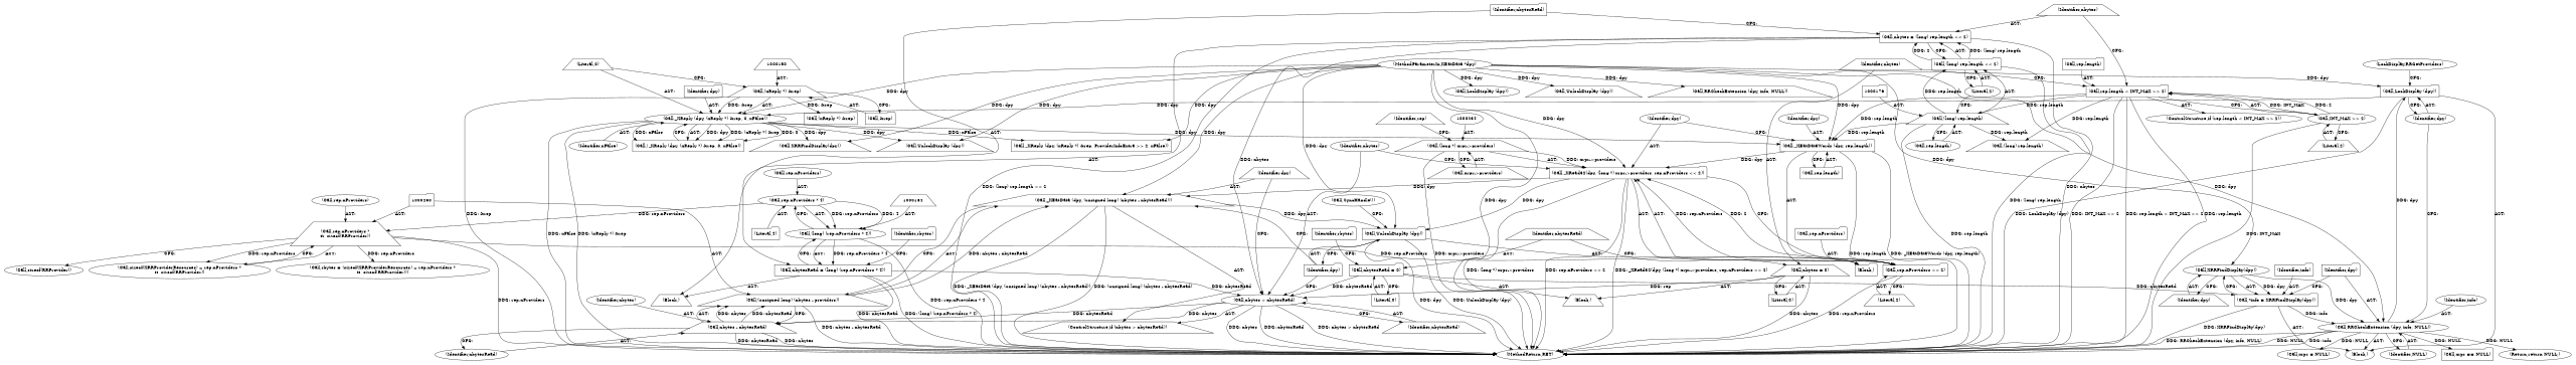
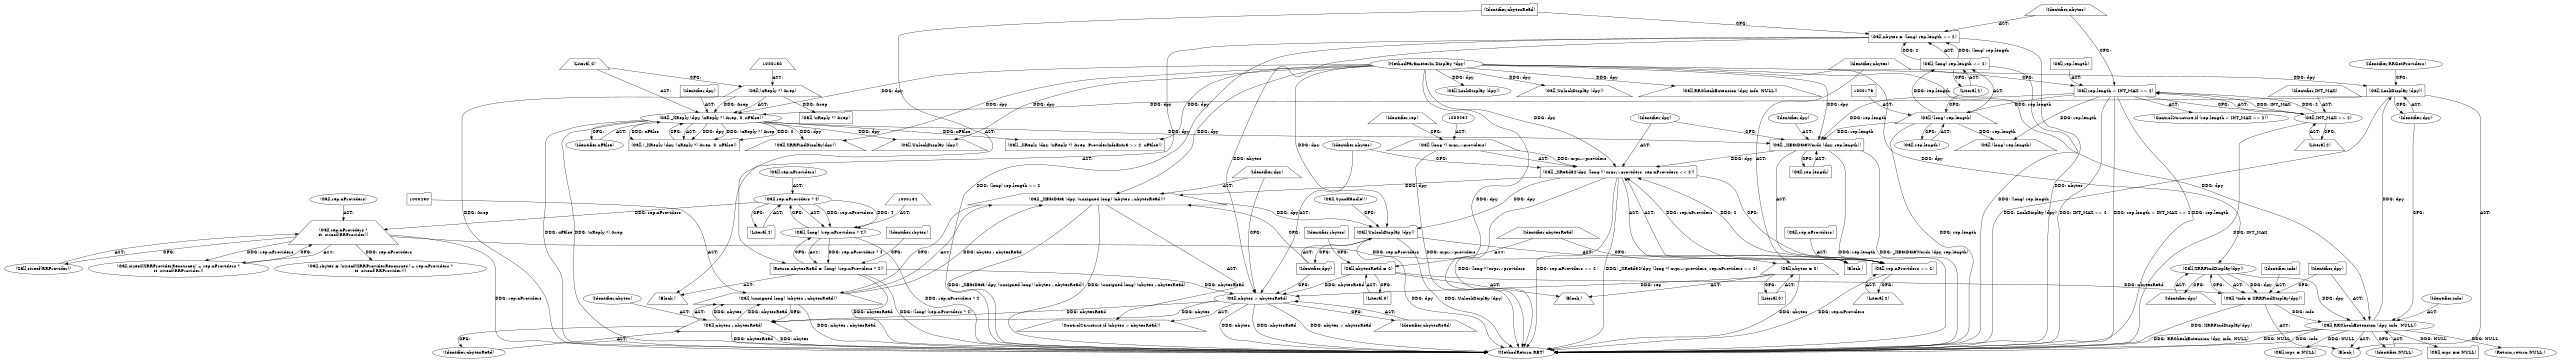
  digraph {
    node [shape=ellipse]
    n1 [label="(Call,_XEatData (dpy, (unsigned long) (nbytes - nbytesRead)))" shape=trapezium]
-   n2 [label="(Call,(unsigned long) (nbytes - providers))" shape=trapezium]
+   n2 [label="(Call,(unsigned long) (nbytes - nbytesRead))" shape=trapezium]
    n3 [label="(Call,UnlockDisplay (dpy))" shape=folder]
    n4 [label="(MethodReturn,RET)"]
    n5 [label="(ControlStructure,if (nbytes > nbytesRead))" shape=trapezium]
    n6 [label="(Call,nbytes - nbytesRead)" shape=trapezium]
    n7 [label="(Block,)" shape=folder]
    n8 [label="(Identifier,dpy)" shape=folder]
    n9 [label="(Call,_XRead32(dpy, (long *) xrpr->providers, rep.nProviders << 2))" shape=folder]
    n10 [label="(Call,rep.nProviders << 2)" shape=folder]
    n11 [label="(Literal,2)" shape=trapezium]
    n12 [label="(Call,_XEatDataWords (dpy, rep.length))" shape=folder]
    n13 [label="(Call,rep.length)" shape=folder]
    n14 [label="(Call,_XReply (dpy, (xReply *) &rep, 0, xFalse))"]
    n15 [label="(Call,UnlockDisplay (dpy))" shape=trapezium]
    n16 [label="(Identifier,xFalse)"]
    n17 [label="(Call,_XReply (dpy, (xReply *) &rep, ProviderInfoExtra >> 2, xFalse))" shape=folder]
    n18 [label="(Call,XRRFindDisplay(dpy))" shape=trapezium]
    n19 [label="(Call,!_XReply (dpy, (xReply *) &rep, 0, xFalse))" shape=folder]
    n20 [label="(Call,LockDisplay (dpy))" shape=folder]
    n21 [label="(Identifier,dpy)"]
    n22 [label="(Block,)"]
    n23 [label="(Call,RRCheckExtension (dpy, info, NULL))"]
    n24 [label="(Call,xrpr == NULL)" shape=folder]
    n25 [label="(Return,return NULL;)"]
    n26 [label="(Call,xrpr = NULL)"]
    n27 [label="(Identifier,NULL)"]
    n28 [label="(Call,XRRFindDisplay(dpy))"]
    n29 [label="(Call,*info = XRRFindDisplay(dpy))" shape=folder]
    n30 [label="(Identifier,dpy)" shape=trapezium]
-   n31 [label="(MethodParameterIn,XEatData *dpy)"]
+   n31 [label="(MethodParameterIn,Display *dpy)"]
    n32 [label="(Call,LockDisplay (dpy))"]
    n33 [label="(Call,UnlockDisplay (dpy))" shape=trapezium]
    n34 [label="(Call,RRCheckExtension (dpy, info, NULL))" shape=trapezium]
    n35 [label="(Call,(xReply *) &rep)" shape=trapezium]
-   n36 [label="(Call,&rep)" shape=folder]
    n37 [label="(Call,(xReply *) &rep)" shape=folder]
    n38 [label="(Call,(long) rep.length)" shape=trapezium]
    n39 [label="(Call,(long) rep.length << 2)" shape=folder]
    n40 [label="(Call,rep.length)"]
    n41 [label="(Call,(long) rep.length)" shape=trapezium]
    n42 [label="(Call,nbytes = (long) rep.length << 2)" shape=folder]
    n43 [label="(Literal,2)"]
    n44 [label="(Call,rep.length < INT_MAX >> 2)" shape=folder]
    n45 [label="(Call,INT_MAX >> 2)"]
    n46 [label="(ControlStructure,if (rep.length < INT_MAX >> 2))"]
    n47 [label="(Literal,2)" shape=trapezium]
    n48 [label="(Call,(long *) xrpr->providers)" shape=trapezium]
-   n49 [label="(Call,xrpr->providers)" shape=trapezium]
    n50 [label="(Call,rep.nProviders *\n\t\t  sizeof(RRProvider))" shape=trapezium]
    n51 [label="(Call,sizeof(RRProvider))"]
    n52 [label="(Call,sizeof(XRRProviderResources) + rep.nProviders *\n\t\t  sizeof(RRProvider))"]
    n53 [label="(Call,rbytes = (sizeof(XRRProviderResources) + rep.nProviders *\n\t\t  sizeof(RRProvider)))"]
    n54 [label="(Call,rep.nProviders * 4)"]
    n55 [label="(Call,(long) (rep.nProviders * 4))"]
    n56 [label="(Literal,4)" shape=folder]
-   n57 [label="(Call,nbytesRead = (long) (rep.nProviders * 4))" shape=folder]
+   n57 [label="(Return,nbytesRead = (long) (rep.nProviders * 4))" shape=folder]
    n58 [label="(Identifier,nbytesRead)"]
    n59 [label="(Call,nbytes > nbytesRead)"]
    n60 [label="(Identifier,nbytesRead)" shape=trapezium]
    n61 [label="(Call,nbytes = 0)" shape=trapezium]
    n62 [label="(Literal,0)" shape=folder]
    n63 [label="(Block,)" shape=trapezium]
    n64 [label="(Block,)" shape=trapezium]
    n65 [label="(Call,nbytesRead = 0)" shape=folder]
    n66 [label="(Literal,0)" shape=folder]
    n67 [label="(Identifier,nbytes)"]
    n68 [label="(Identifier,rbytes)" shape=folder]
    n69 [label="(Identifier,nbytesRead)" shape=trapezium]
    n70 [label="(Identifier,dpy)"]
    n71 [label="(Call,rep.length)" shape=folder]
    n72 [label="(Call,rep.nProviders)"]
    n73 [label="(Call,rep.nProviders)" shape=folder]
    n74 [label="(Call,rep.nProviders)"]
    n75 [label="(Identifier,dpy)" shape=folder]
    n76 [label="(Identifier,dpy)" shape=folder]
    n77 [label="(Identifier,nbytesRead)" shape=folder]
    n78 [label="(Identifier,info)"]
    n79 [label="(Identifier,rep)" shape=trapezium]
+   n80 [label="(Identifier,INT_MAX)" shape=trapezium]
    n81 [label="(Call,SyncHandle())"]
    n82 [label="(Literal,0)" shape=trapezium]
-   n83 [label="(LockDisplay,RRGetProviders)"]
+   n83 [label="(Identifier,RRGetProviders)"]
    n84 [label="(Identifier,dpy)" shape=trapezium]
    n85 [label="(Identifier,info)" shape=folder]
    n86 [label="(Identifier,rbytes)" shape=folder]
    n87 [label="(Identifier,nbytes)" shape=trapezium]
    n88 [label="(Identifier,nbytes)" shape=trapezium]
    n89 [label="(Identifier,dpy)"]
    n90 [label="(Identifier,nbytes)"]
    1000150 [shape=trapezium]
    1000176 [shape=folder]
    1000234
    1000250 [shape=folder]
    1000184 [shape=trapezium]
    n1 -> n2 [label="CFG: "]
    n1 -> n3 [label="DDG: dpy"]
    n1 -> n4 [label="DDG: _XEatData (dpy, (unsigned long) (nbytes - nbytesRead))"]
    n1 -> n4 [label="DDG: (unsigned long) (nbytes - nbytesRead)"]
    n1 -> n5 [label="AST: "]
    n2 -> n1 [label="AST: "]
    n2 -> n1 [label="DDG: nbytes - nbytesRead"]
    n2 -> n4 [label="DDG: nbytes - nbytesRead"]
    n2 -> n6 [label="CFG: "]
    n3 -> n4 [label="DDG: dpy"]
    n3 -> n4 [label="DDG: UnlockDisplay (dpy)"]
    n3 -> n7 [label="AST: "]
    n3 -> n8 [label="CFG: "]
    n6 -> n2 [label="AST: "]
    n6 -> n2 [label="DDG: nbytes"]
    n6 -> n2 [label="DDG: nbytesRead"]
    n6 -> n4 [label="DDG: nbytesRead"]
    n6 -> n4 [label="DDG: nbytes"]
    n6 -> n58 [label="CFG: "]
    n8 -> n1 [label="CFG: "]
    n8 -> n3 [label="AST: "]
    n8 -> n59 [label="CFG: "]
    n9 -> n1 [label="DDG: dpy"]
    n9 -> n3 [label="DDG: dpy"]
    n9 -> n4 [label="DDG: (long *) xrpr->providers"]
    n9 -> n4 [label="DDG: rep.nProviders << 2"]
    n9 -> n4 [label="DDG: _XRead32(dpy, (long *) xrpr->providers, rep.nProviders << 2)"]
    n9 -> n7 [label="AST: "]
    n9 -> n10 [label="CFG: "]
    n10 -> n4 [label="DDG: rep.nProviders"]
    n10 -> n9 [label="AST: "]
    n10 -> n9 [label="DDG: rep.nProviders"]
    n10 -> n9 [label="DDG: 2"]
    n10 -> n11 [label="CFG: "]
    n11 -> n10 [label="AST: "]
    n12 -> n4 [label="DDG: _XEatDataWords (dpy, rep.length)"]
    n12 -> n4 [label="DDG: rep.length"]
    n12 -> n7 [label="AST: "]
    n12 -> n9 [label="DDG: dpy"]
    n12 -> n13 [label="CFG: "]
    n13 -> n12 [label="AST: "]
    n14 -> n4 [label="DDG: (xReply *) &rep"]
    n14 -> n4 [label="DDG: xFalse"]
    n14 -> n12 [label="DDG: dpy"]
    n14 -> n15 [label="DDG: dpy"]
+   n14 -> n16 [label="CFG: "]
    n14 -> n17 [label="DDG: xFalse"]
    n14 -> n18 [label="DDG: dpy"]
    n14 -> n19 [label="AST: "]
    n14 -> n19 [label="DDG: dpy"]
    n14 -> n19 [label="DDG: (xReply *) &rep"]
    n14 -> n19 [label="DDG: 0"]
    n14 -> n19 [label="DDG: xFalse"]
    n16 -> n14 [label="AST: "]
    n19 -> n14 [label="CFG: "]
    n20 -> n4 [label="DDG: LockDisplay (dpy)"]
    n20 -> n14 [label="DDG: dpy"]
    n20 -> n21 [label="CFG: "]
    n20 -> n22 [label="AST: "]
    n21 -> n20 [label="AST: "]
    n21 -> n23 [label="CFG: "]
    n23 -> n4 [label="DDG: RRCheckExtension (dpy, info, NULL)"]
    n23 -> n4 [label="DDG: NULL"]
    n23 -> n4 [label="DDG: info"]
    n23 -> n20 [label="DDG: dpy"]
    n23 -> n22 [label="AST: "]
    n23 -> n24 [label="DDG: NULL"]
    n23 -> n25 [label="DDG: NULL"]
    n23 -> n26 [label="DDG: NULL"]
    n23 -> n27 [label="CFG: "]
    n27 -> n23 [label="AST: "]
    n28 -> n23 [label="DDG: dpy"]
    n28 -> n29 [label="AST: "]
    n28 -> n29 [label="DDG: dpy"]
    n28 -> n30 [label="CFG: "]
    n29 -> n4 [label="DDG: XRRFindDisplay(dpy)"]
    n29 -> n22 [label="AST: "]
    n29 -> n23 [label="DDG: info"]
    n29 -> n28 [label="CFG: "]
    n30 -> n28 [label="AST: "]
    n31 -> n1 [label="DDG: dpy"]
    n31 -> n3 [label="DDG: dpy"]
    n31 -> n4 [label="DDG: dpy"]
    n31 -> n9 [label="DDG: dpy"]
    n31 -> n12 [label="DDG: dpy"]
    n31 -> n14 [label="DDG: dpy"]
    n31 -> n15 [label="DDG: dpy"]
    n31 -> n17 [label="DDG: dpy"]
    n31 -> n18 [label="DDG: dpy"]
    n31 -> n20 [label="DDG: dpy"]
    n31 -> n23 [label="DDG: dpy"]
    n31 -> n28 [label="DDG: dpy"]
    n31 -> n32 [label="DDG: dpy"]
    n31 -> n33 [label="DDG: dpy"]
    n31 -> n34 [label="DDG: dpy"]
    n35 -> n4 [label="DDG: &rep"]
    n35 -> n14 [label="AST: "]
    n35 -> n14 [label="DDG: &rep"]
-   n35 -> n36 [label="CFG: "]
    n35 -> n37 [label="DDG: &rep"]
-   n36 -> n35 [label="AST: "]
    n38 -> n4 [label="DDG: rep.length"]
    n38 -> n12 [label="DDG: rep.length"]
    n38 -> n39 [label="AST: "]
    n38 -> n39 [label="DDG: rep.length"]
    n38 -> n40 [label="CFG: "]
    n38 -> n41 [label="DDG: rep.length"]
    n39 -> n4 [label="DDG: (long) rep.length"]
    n39 -> n42 [label="AST: "]
    n39 -> n42 [label="DDG: (long) rep.length"]
    n39 -> n42 [label="DDG: 2"]
    n39 -> n43 [label="CFG: "]
    n40 -> n38 [label="AST: "]
    n42 -> n4 [label="DDG: nbytes"]
    n42 -> n4 [label="DDG: (long) rep.length << 2"]
-   n42 -> n39 [label="CFG: "]
    n42 -> n59 [label="DDG: nbytes"]
    n42 -> n64 [label="AST: "]
    n43 -> n38 [label="CFG: "]
    n43 -> n39 [label="AST: "]
    n44 -> n4 [label="DDG: INT_MAX >> 2"]
    n44 -> n4 [label="DDG: rep.length < INT_MAX >> 2"]
    n44 -> n4 [label="DDG: rep.length"]
    n44 -> n12 [label="DDG: rep.length"]
    n44 -> n38 [label="DDG: rep.length"]
    n44 -> n41 [label="DDG: rep.length"]
    n44 -> n45 [label="CFG: "]
    n44 -> n46 [label="AST: "]
    n45 -> n4 [label="DDG: INT_MAX"]
    n45 -> n44 [label="AST: "]
    n45 -> n44 [label="DDG: INT_MAX"]
    n45 -> n44 [label="DDG: 2"]
    n45 -> n47 [label="CFG: "]
    n47 -> n45 [label="AST: "]
    n48 -> n4 [label="DDG: xrpr->providers"]
    n48 -> n9 [label="AST: "]
    n48 -> n9 [label="DDG: xrpr->providers"]
-   n48 -> n49 [label="CFG: "]
-   n49 -> n48 [label="AST: "]
    n50 -> n4 [label="DDG: rep.nProviders"]
    n50 -> n10 [label="DDG: rep.nProviders"]
    n50 -> n51 [label="CFG: "]
    n50 -> n52 [label="AST: "]
    n50 -> n52 [label="DDG: rep.nProviders"]
    n50 -> n53 [label="DDG: rep.nProviders"]
-   1000250 -> n50 [label="AST: "]
+   n51 -> n50 [label="AST: "]
    n52 -> n50 [label="CFG: "]
    n54 -> n50 [label="DDG: rep.nProviders"]
    n54 -> n55 [label="AST: "]
    n54 -> n55 [label="DDG: rep.nProviders"]
    n54 -> n55 [label="DDG: 4"]
+   n54 -> n56 [label="CFG: "]
    n55 -> n4 [label="DDG: rep.nProviders * 4"]
    n55 -> n54 [label="CFG: "]
    n55 -> n57 [label="AST: "]
    n55 -> n57 [label="DDG: rep.nProviders * 4"]
    n56 -> n54 [label="AST: "]
    n57 -> n4 [label="DDG: nbytesRead"]
    n57 -> n4 [label="DDG: (long) (rep.nProviders * 4)"]
    n57 -> n55 [label="CFG: "]
    n57 -> n59 [label="DDG: nbytesRead"]
    n57 -> n64 [label="AST: "]
    n58 -> n6 [label="AST: "]
    n59 -> n4 [label="DDG: nbytes > nbytesRead"]
    n59 -> n4 [label="DDG: nbytes"]
    n59 -> n4 [label="DDG: nbytesRead"]
    n59 -> n5 [label="AST: "]
    n59 -> n6 [label="DDG: nbytes"]
    n59 -> n6 [label="DDG: nbytesRead"]
    n59 -> n60 [label="CFG: "]
    n60 -> n59 [label="AST: "]
    n61 -> n4 [label="DDG: nbytes"]
    n61 -> n59 [label="DDG: rep"]
    n61 -> n62 [label="CFG: "]
    n61 -> n63 [label="AST: "]
    n62 -> n61 [label="AST: "]
    n65 -> n29 [label="DDG: nbytesRead"]
    n65 -> n59 [label="DDG: nbytesRead"]
    n65 -> n63 [label="AST: "]
    n65 -> n66 [label="CFG: "]
    n66 -> n65 [label="AST: "]
    n67 -> n9 [label="CFG: "]
    n67 -> n59 [label="AST: "]
    n68 -> n57 [label="CFG: "]
    n69 -> n61 [label="CFG: "]
    n69 -> n65 [label="AST: "]
    n70 -> n9 [label="AST: "]
    n70 -> n12 [label="CFG: "]
    n71 -> n44 [label="AST: "]
    n72 -> n50 [label="AST: "]
    n73 -> n10 [label="AST: "]
    n74 -> n54 [label="AST: "]
    n75 -> n23 [label="AST: "]
    n75 -> n29 [label="CFG: "]
    n76 -> n14 [label="AST: "]
    n77 -> n42 [label="CFG: "]
    n77 -> n57 [label="AST: "]
    n78 -> n23 [label="AST: "]
    n79 -> n48 [label="CFG: "]
+   n80 -> n45 [label="AST: "]
    n81 -> n3 [label="CFG: "]
    n82 -> n14 [label="AST: "]
    n82 -> n35 [label="CFG: "]
    n83 -> n20 [label="CFG: "]
    n84 -> n1 [label="AST: "]
    n84 -> n59 [label="CFG: "]
    n85 -> n29 [label="AST: "]
    n86 -> n65 [label="CFG: "]
    n87 -> n44 [label="CFG: "]
    n87 -> n61 [label="AST: "]
    n88 -> n42 [label="AST: "]
    n88 -> n44 [label="CFG: "]
    n89 -> n12 [label="AST: "]
    n90 -> n6 [label="AST: "]
    1000150 -> n35 [label="AST: "]
    1000176 -> n38 [label="AST: "]
    1000234 -> n48 [label="AST: "]
    1000250 -> n2 [label="AST: "]
    1000184 -> n55 [label="AST: "]
  }
